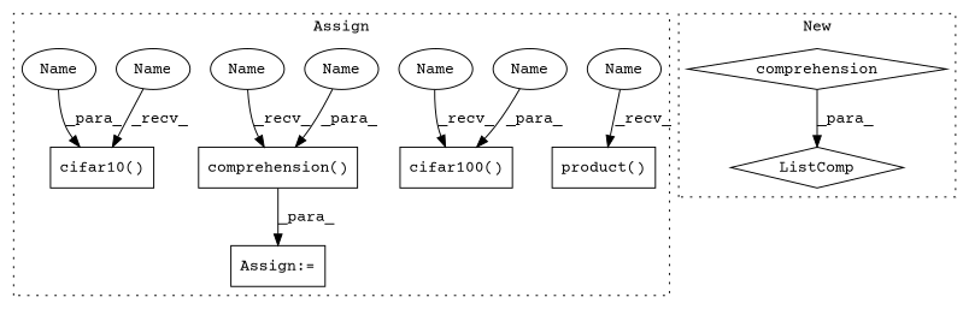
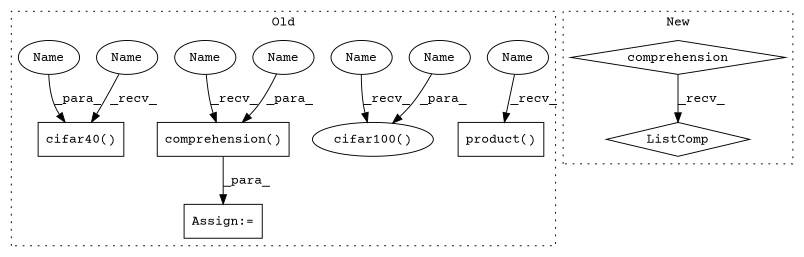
  digraph {
    fontname="Courier Prime"
    node [a=87 fontname="Courier Prime" l=5 shape=ellipse]
    edge [fontname="Courier Prime"]
    n1 [a=75 l="21,1" label="comprehension()" s="3906,3932" shape=box]
-   n2 [a=75 l="21,1" label="cifar100()" s="3719,3745" shape=box]
-   n3 [a=75 l="20,1" label="cifar10()" s="3536,3561" shape=box]
+   n2 [a=75 l="21,1" label="cifar100()" s="3719,3745"]
+   n3 [a=75 l="20,1" label="cifar40()" s="3536,3561" shape=box]
    n4 [a=68 l=3 label="Assign:=" s=4039 shape=box]
    n5 [a=75 l="14,1" label="product()" s="3856,3884" shape=box]
    n6 [label=Name s=3927]
    n7 [label=Name s=3740]
    n8 [label=Name s=3856]
    n9 [label=Name s=3556]
    n10 [l=11 label=Name s=3719]
    n11 [l=11 label=Name s=3536]
    n12 [l=11 label=Name s=3906]
    n13 [a=106 l=161 label=ListComp s=4151 shape=diamond]
    n14 [a=45 l=3 label=comprehension s=4275 shape=diamond]
    subgraph cluster_1 {
-     label=Assign
+     label=Old
      style=dotted
      n1
      n2
      n3
      n4
      n5
      n6
      n7
      n8
      n9
      n10
      n11
      n12
    }
    subgraph cluster_2 {
      label=New
      style=dotted
      n13
      n14
    }
    n1 -> n4 [label=_para_]
    n6 -> n1 [label=_para_]
    n7 -> n2 [label=_para_]
    n8 -> n5 [label=_recv_]
    n9 -> n3 [label=_para_]
    n10 -> n2 [label=_recv_]
    n11 -> n3 [label=_recv_]
    n12 -> n1 [label=_recv_]
-   n14 -> n13 [label=_para_]
+   n14 -> n13 [label=_recv_]
  }
